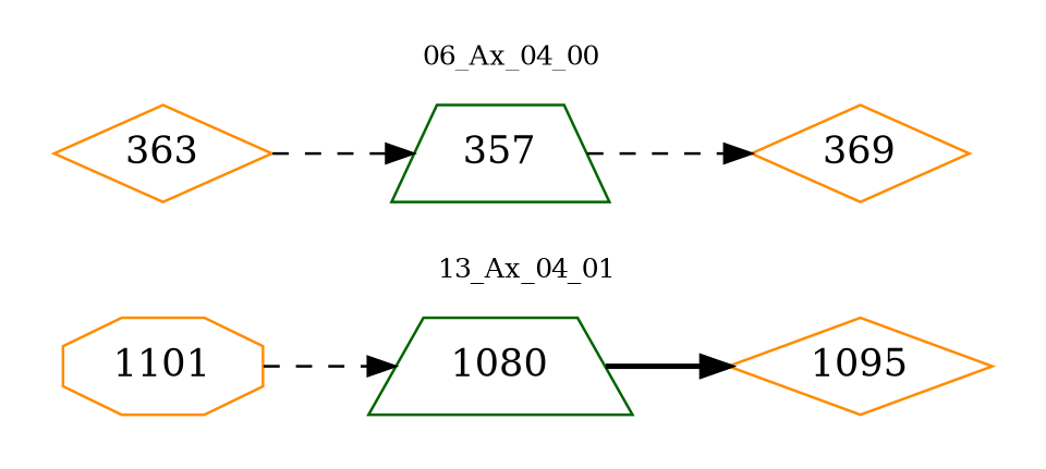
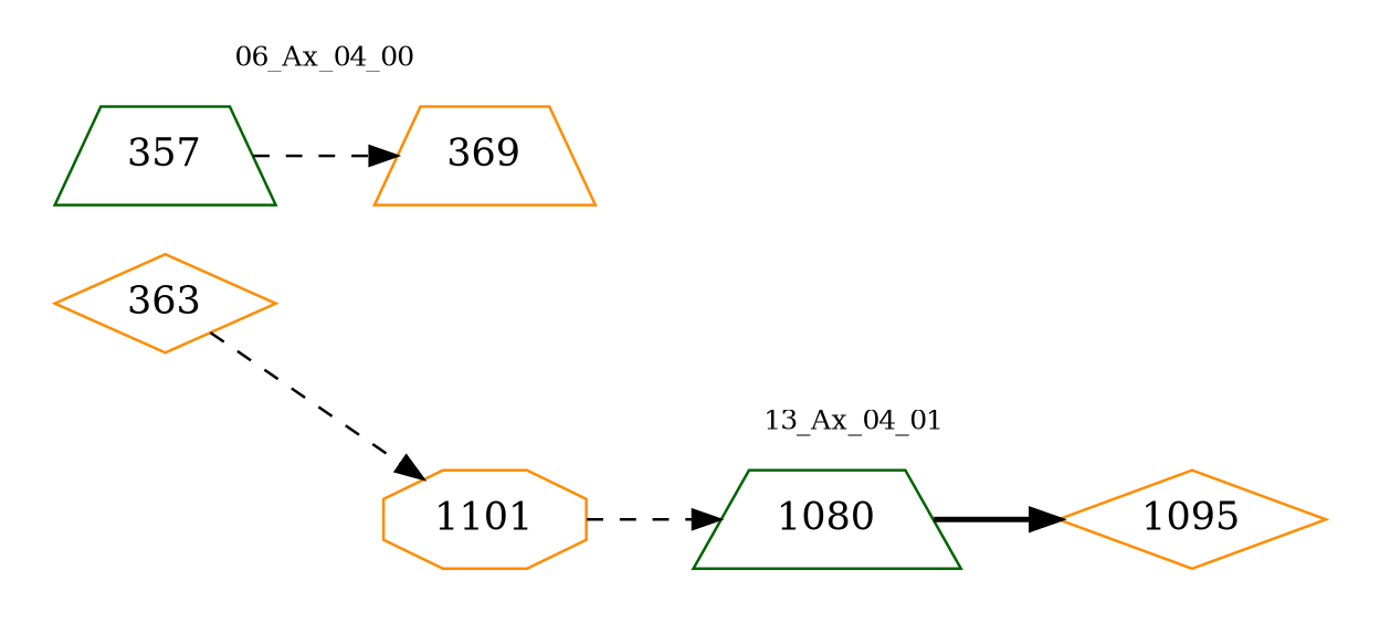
  digraph {
    rankdir=LR
    node [color=darkorange shape=diamond]
    edge [color=black style=dashed]
    n1 [label=1101 shape=octagon]
    n2 [color=darkgreen label=1080 shape=trapezium]
    n3 [label=1095]
    n4 [label=363]
    n5 [color=darkgreen label=357 shape=trapezium]
-   n6 [label=369]
+   n6 [label=369 shape=trapezium]
    subgraph cluster_1 {
      color=white
      fontsize=10
      label="13_Ax_04_01"
      n1
      n2
      n3
    }
    subgraph cluster_2 {
      color=white
      fontsize=10
      label="06_Ax_04_00"
      n4
      n5
      n6
    }
    n1 -> n2
    n2 -> n3 [style=bold]
-   n4 -> n5
+   n4 -> n1
    n5 -> n6
  }
